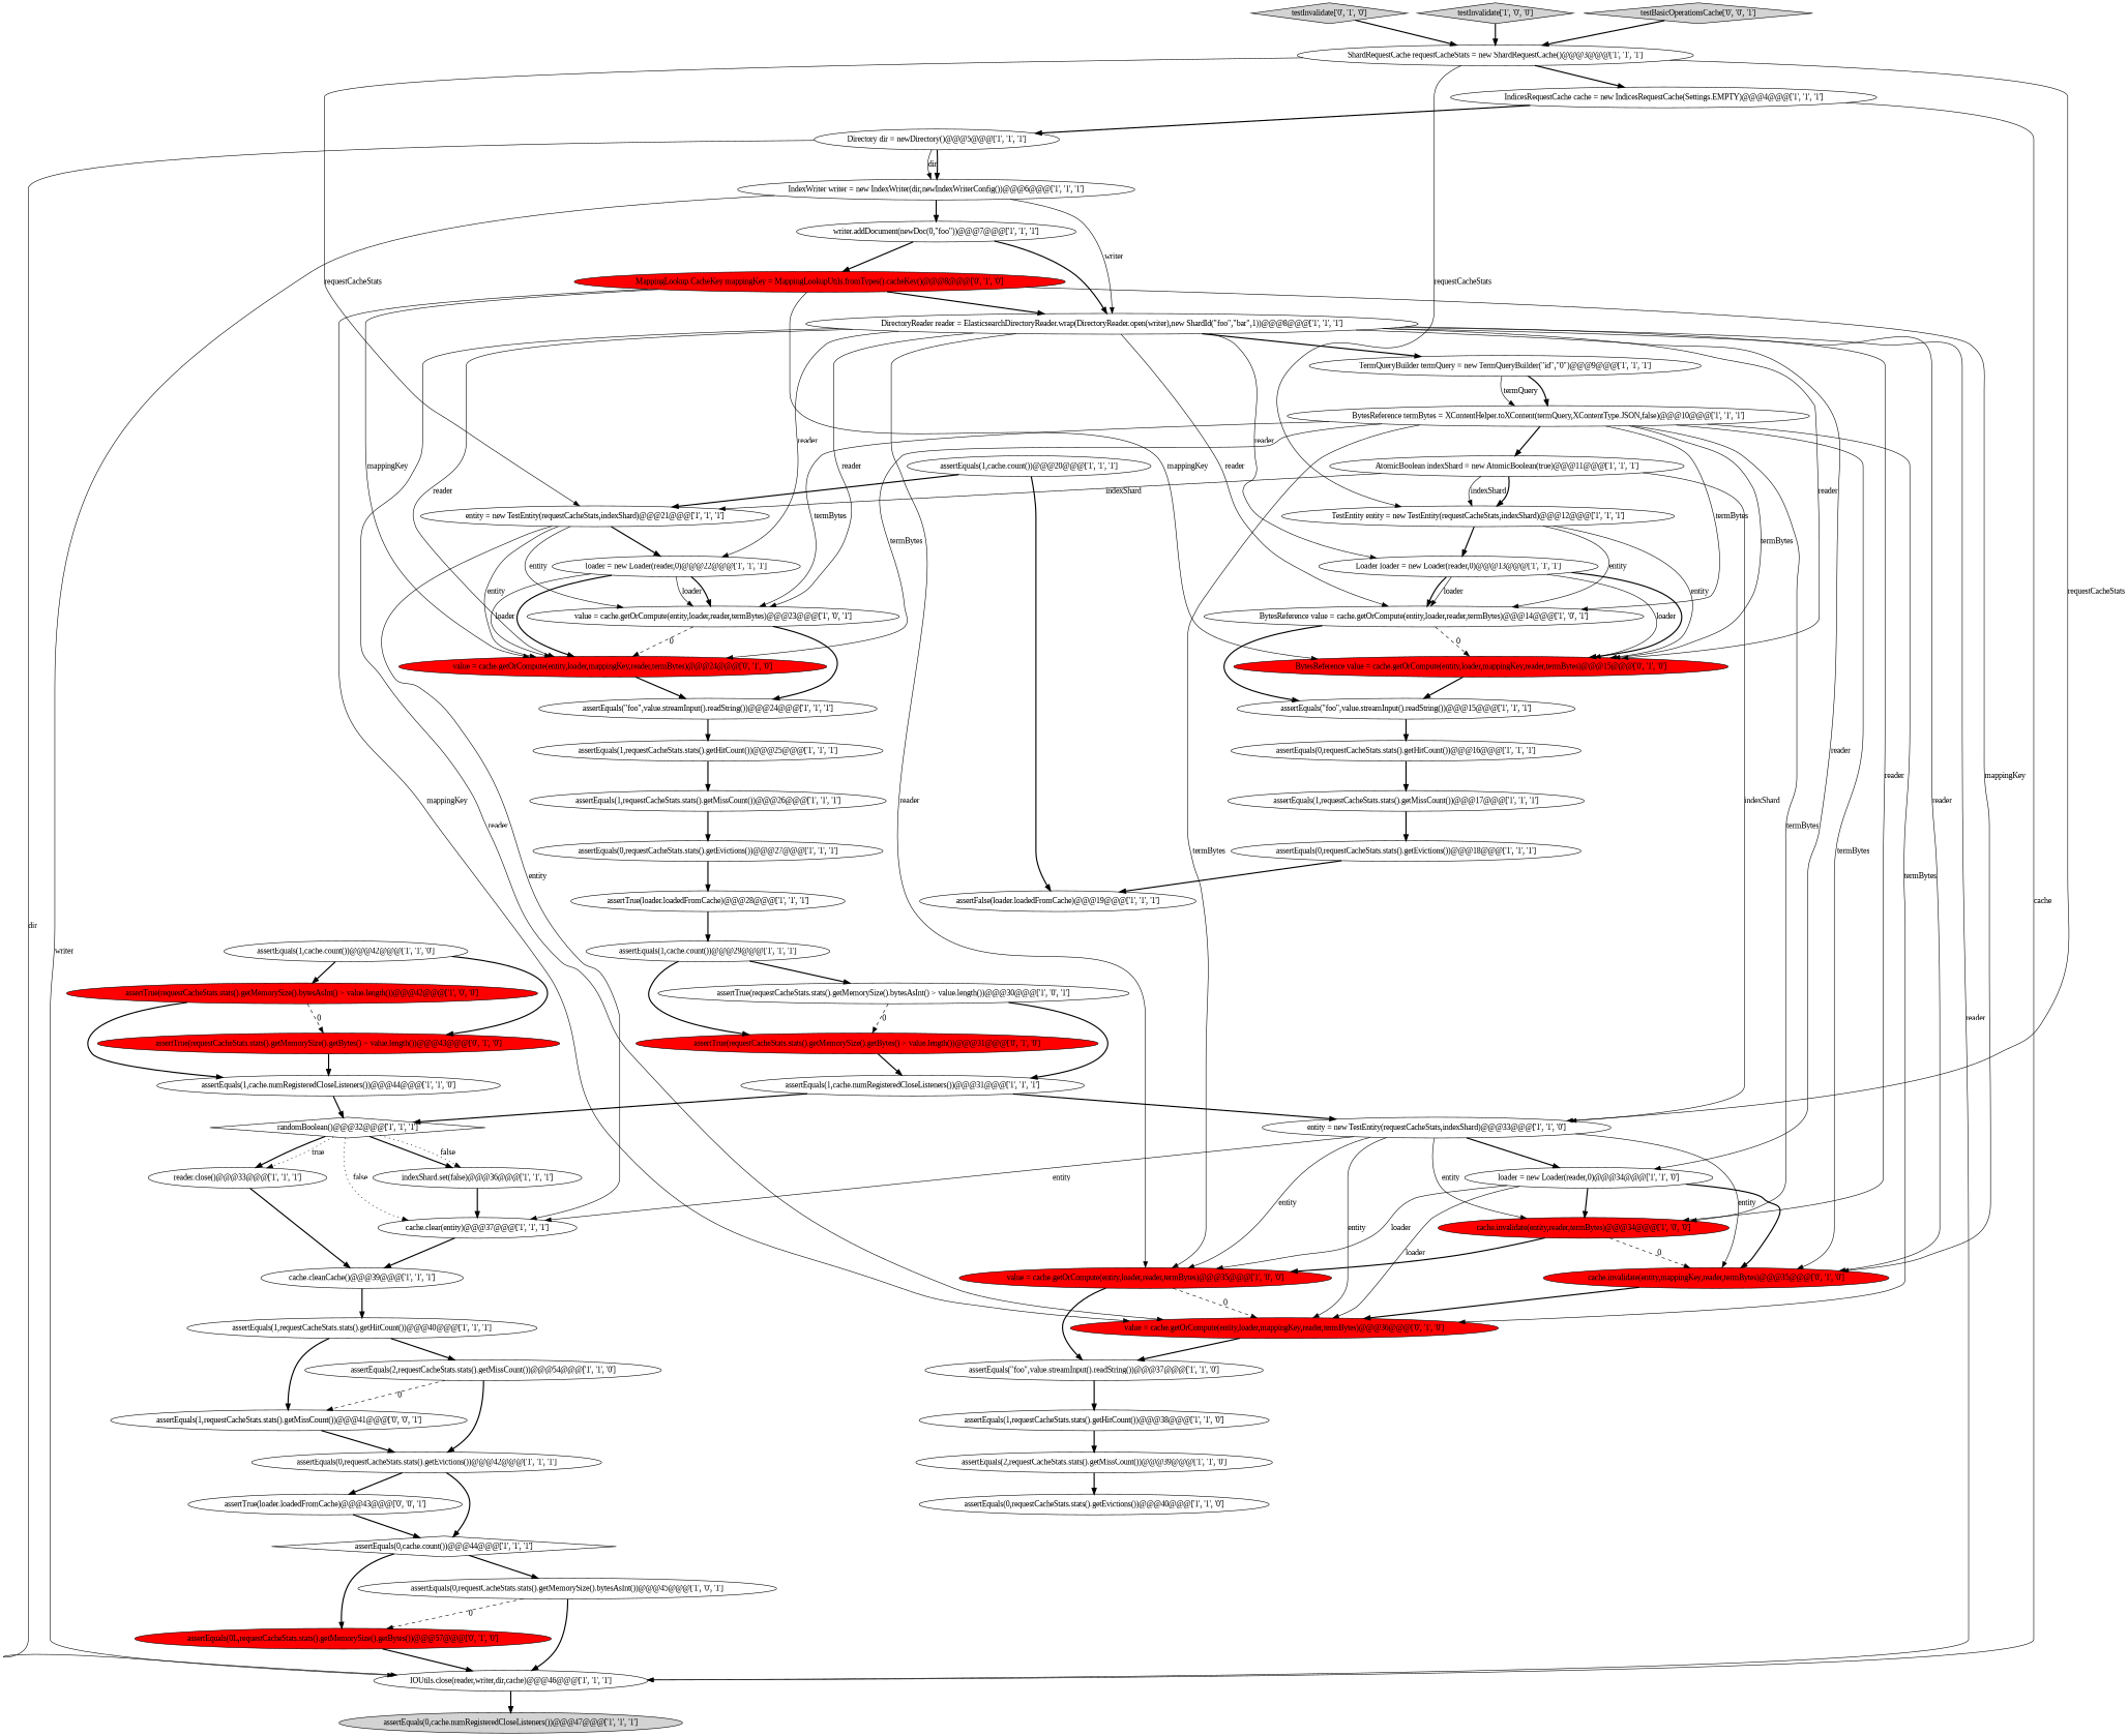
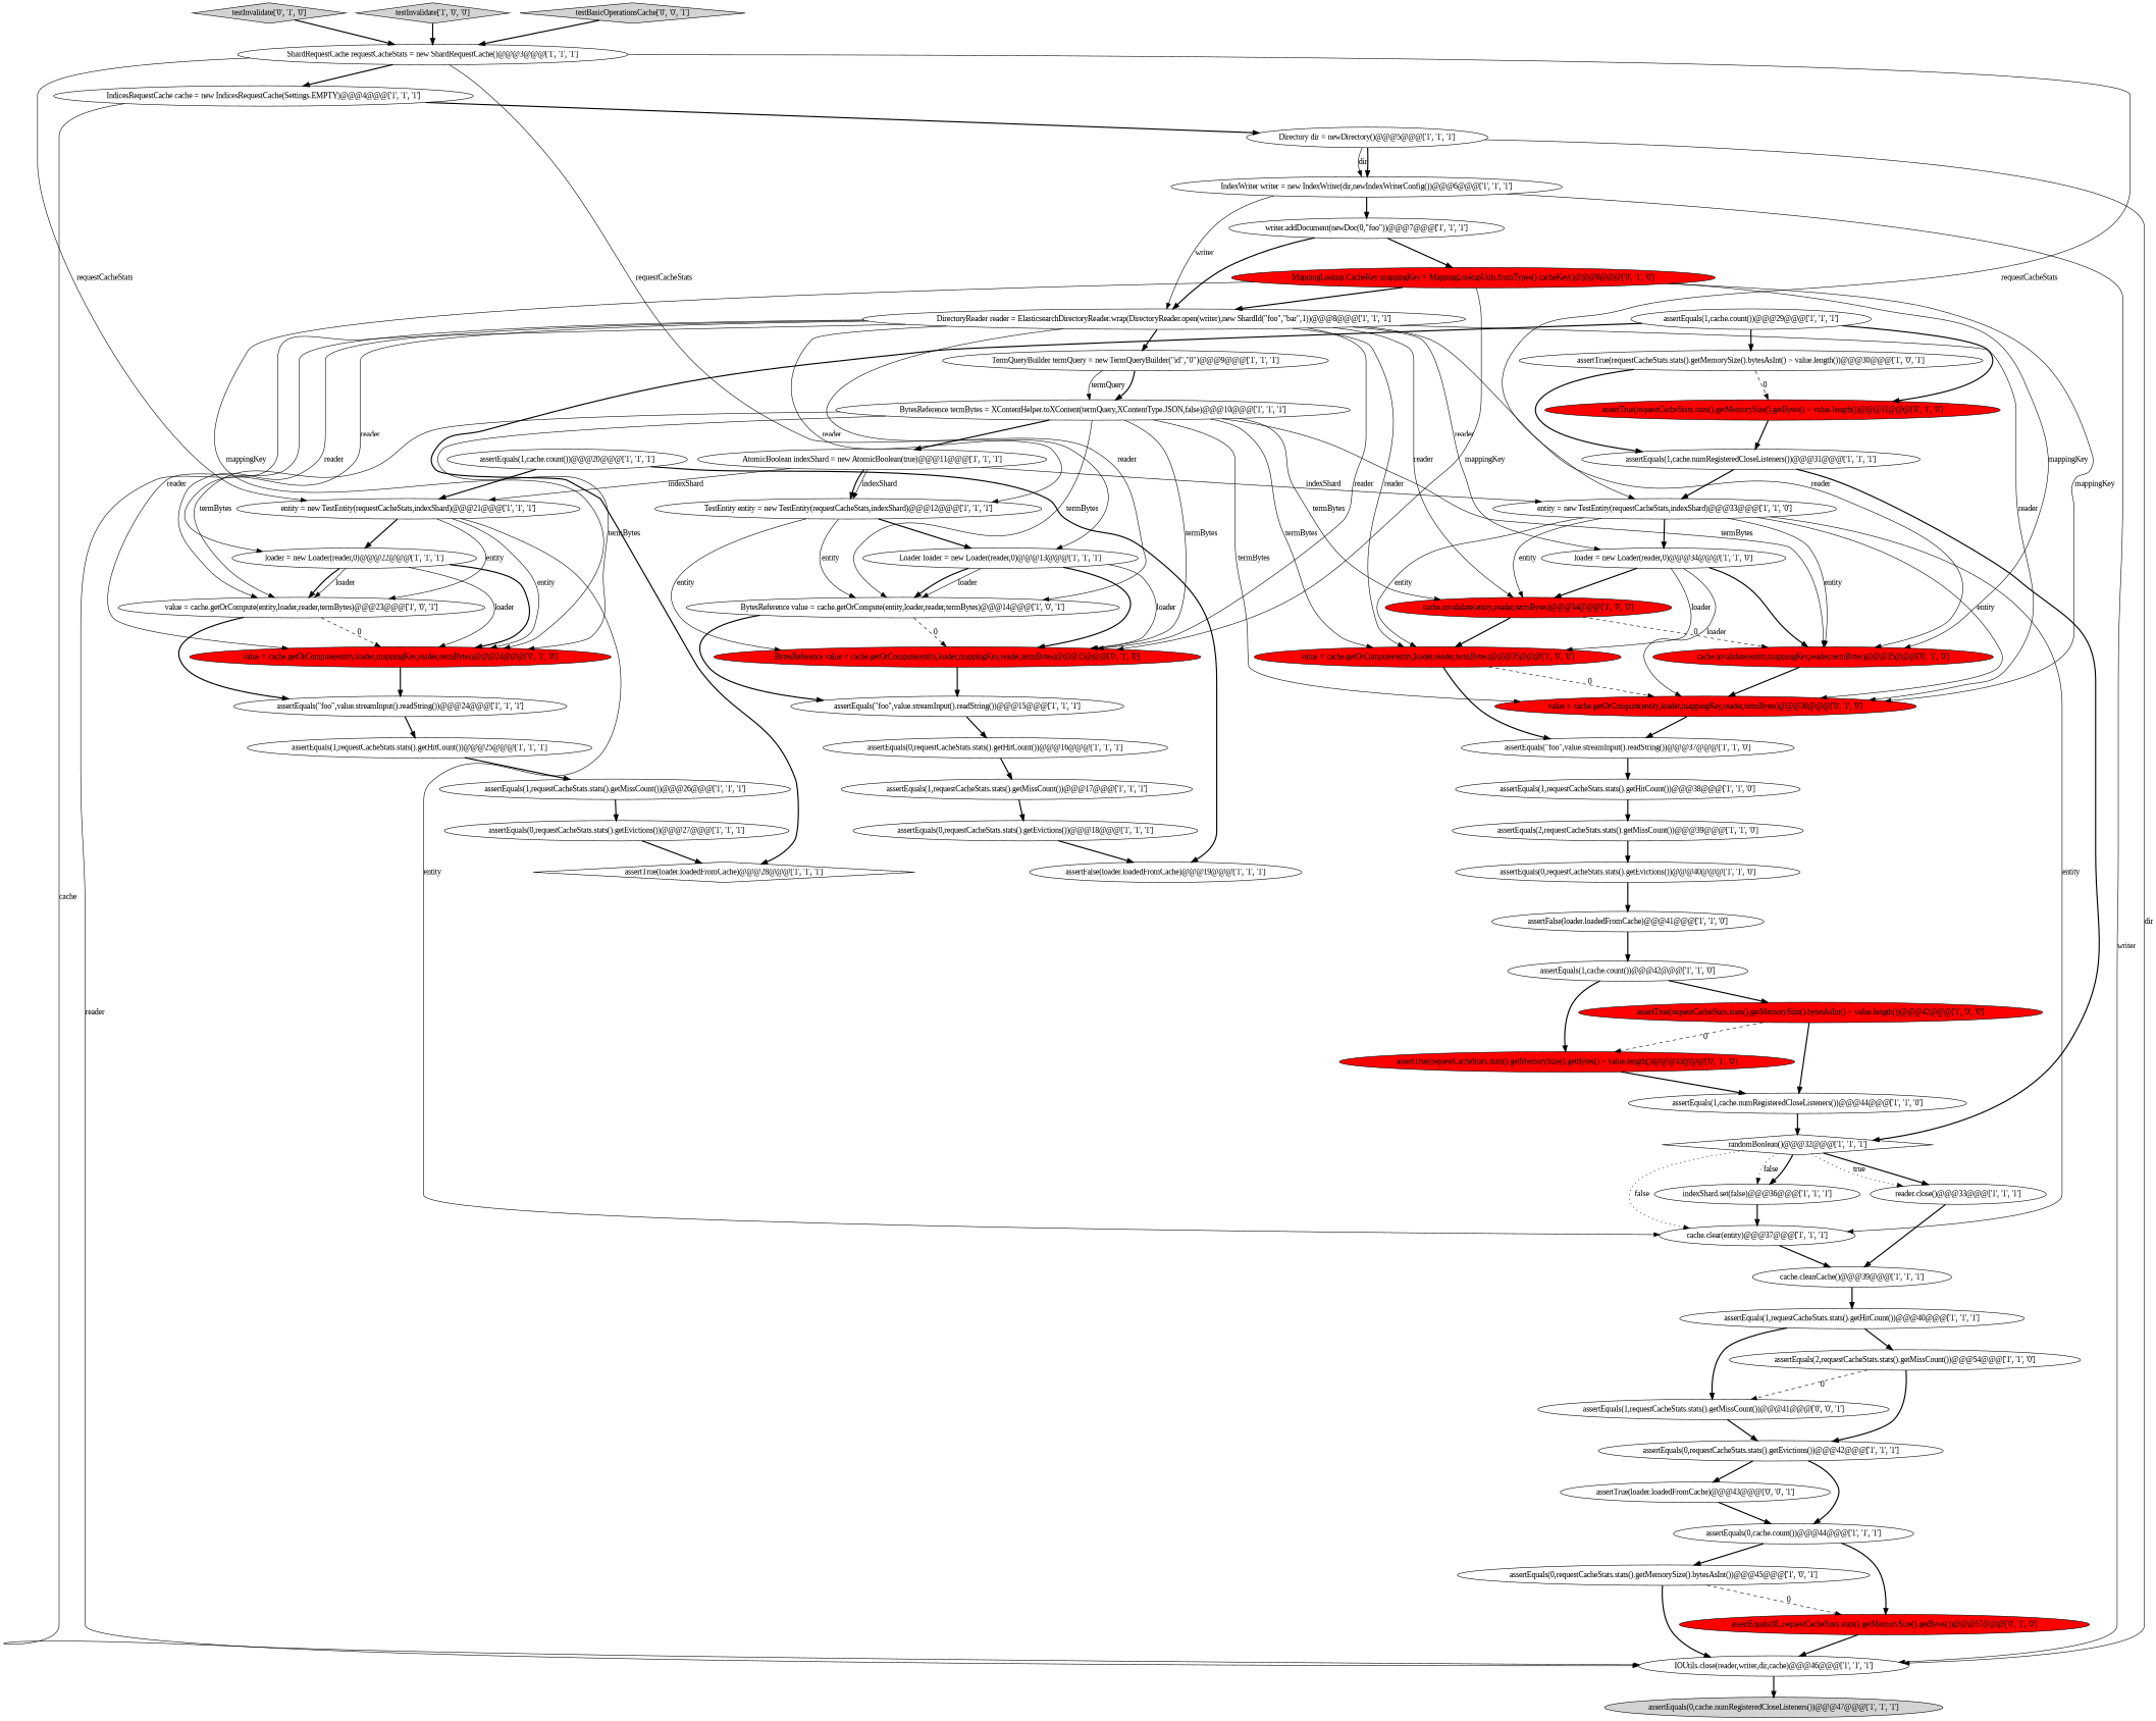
  digraph {
    fontname="Liberation Serif"
    node [fillcolor=white fontname="Liberation Serif" shape=ellipse style=filled]
    edge [fontname="Liberation Serif" style=bold]
    n1 [label="assertEquals(2,requestCacheStats.stats().getMissCount())@@@39@@@['1', '1', '0']"]
    n2 [label="assertEquals(0,requestCacheStats.stats().getEvictions())@@@40@@@['1', '1', '0']"]
+   n3 [label="assertFalse(loader.loadedFromCache)@@@41@@@['1', '1', '0']"]
    n4 [fillcolor=red label="BytesReference value = cache.getOrCompute(entity,loader,mappingKey,reader,termBytes)@@@15@@@['0', '1', '0']"]
    n5 [label="assertEquals(\"foo\",value.streamInput().readString())@@@15@@@['1', '1', '1']"]
    n6 [label="assertEquals(0,requestCacheStats.stats().getHitCount())@@@16@@@['1', '1', '1']"]
    n7 [label="entity = new TestEntity(requestCacheStats,indexShard)@@@33@@@['1', '1', '0']"]
    n8 [label="loader = new Loader(reader,0)@@@34@@@['1', '1', '0']"]
    n9 [fillcolor=red label="value = cache.getOrCompute(entity,loader,mappingKey,reader,termBytes)@@@36@@@['0', '1', '0']"]
    n10 [fillcolor=red label="cache.invalidate(entity,mappingKey,reader,termBytes)@@@35@@@['0', '1', '0']"]
    n11 [fillcolor=red label="value = cache.getOrCompute(entity,loader,reader,termBytes)@@@35@@@['1', '0', '0']"]
    n12 [label="cache.clear(entity)@@@37@@@['1', '1', '1']"]
    n13 [fillcolor=red label="cache.invalidate(entity,reader,termBytes)@@@34@@@['1', '0', '0']"]
    n14 [label="assertEquals(\"foo\",value.streamInput().readString())@@@37@@@['1', '1', '0']"]
    n15 [label="cache.cleanCache()@@@39@@@['1', '1', '1']"]
    n16 [label="assertEquals(1,cache.count())@@@29@@@['1', '1', '1']"]
    n17 [fillcolor=red label="assertTrue(requestCacheStats.stats().getMemorySize().getBytes() > value.length())@@@31@@@['0', '1', '0']"]
    n18 [label="assertTrue(requestCacheStats.stats().getMemorySize().bytesAsInt() > value.length())@@@30@@@['1', '0', '1']"]
    n19 [label="assertEquals(1,cache.numRegisteredCloseListeners())@@@31@@@['1', '1', '1']"]
    n20 [label="assertEquals(0,requestCacheStats.stats().getEvictions())@@@27@@@['1', '1', '1']"]
-   n21 [label="assertTrue(loader.loadedFromCache)@@@28@@@['1', '1', '1']"]
+   n21 [label="assertTrue(loader.loadedFromCache)@@@28@@@['1', '1', '1']" shape=diamond]
    n22 [label="assertEquals(1,requestCacheStats.stats().getMissCount())@@@17@@@['1', '1', '1']"]
    n23 [label="assertEquals(0,requestCacheStats.stats().getEvictions())@@@18@@@['1', '1', '1']"]
    n24 [fillcolor=red label="assertTrue(requestCacheStats.stats().getMemorySize().getBytes() > value.length())@@@43@@@['0', '1', '0']"]
    n25 [label="assertEquals(1,cache.numRegisteredCloseListeners())@@@44@@@['1', '1', '0']"]
    n26 [label="randomBoolean()@@@32@@@['1', '1', '1']" shape=diamond]
    n27 [label="writer.addDocument(newDoc(0,\"foo\"))@@@7@@@['1', '1', '1']"]
    n28 [label="DirectoryReader reader = ElasticsearchDirectoryReader.wrap(DirectoryReader.open(writer),new ShardId(\"foo\",\"bar\",1))@@@8@@@['1', '1', '1']"]
    n29 [fillcolor=red label="MappingLookup.CacheKey mappingKey = MappingLookupUtils.fromTypes().cacheKey()@@@8@@@['0', '1', '0']"]
    n30 [label="value = cache.getOrCompute(entity,loader,reader,termBytes)@@@23@@@['1', '0', '1']"]
    n31 [fillcolor=red label="value = cache.getOrCompute(entity,loader,mappingKey,reader,termBytes)@@@24@@@['0', '1', '0']"]
    n32 [label="loader = new Loader(reader,0)@@@22@@@['1', '1', '1']"]
    n33 [label="BytesReference value = cache.getOrCompute(entity,loader,reader,termBytes)@@@14@@@['1', '0', '1']"]
    n34 [label="TermQueryBuilder termQuery = new TermQueryBuilder(\"id\",\"0\")@@@9@@@['1', '1', '1']"]
    n35 [label="Loader loader = new Loader(reader,0)@@@13@@@['1', '1', '1']"]
    n36 [label="IOUtils.close(reader,writer,dir,cache)@@@46@@@['1', '1', '1']"]
    n37 [label="entity = new TestEntity(requestCacheStats,indexShard)@@@21@@@['1', '1', '1']"]
    n38 [label="assertEquals(\"foo\",value.streamInput().readString())@@@24@@@['1', '1', '1']"]
    n39 [label="reader.close()@@@33@@@['1', '1', '1']"]
    n40 [label="indexShard.set(false)@@@36@@@['1', '1', '1']"]
    n41 [label="assertEquals(1,cache.count())@@@42@@@['1', '1', '0']"]
    n42 [fillcolor=red label="assertTrue(requestCacheStats.stats().getMemorySize().bytesAsInt() > value.length())@@@42@@@['1', '0', '0']"]
    n43 [fillcolor=lightgray label="testInvalidate['0', '1', '0']" shape=diamond]
    n44 [label="ShardRequestCache requestCacheStats = new ShardRequestCache()@@@3@@@['1', '1', '1']"]
    n45 [label="IndicesRequestCache cache = new IndicesRequestCache(Settings.EMPTY)@@@4@@@['1', '1', '1']"]
    n46 [label="TestEntity entity = new TestEntity(requestCacheStats,indexShard)@@@12@@@['1', '1', '1']"]
    n47 [label="BytesReference termBytes = XContentHelper.toXContent(termQuery,XContentType.JSON,false)@@@10@@@['1', '1', '1']"]
    n48 [label="AtomicBoolean indexShard = new AtomicBoolean(true)@@@11@@@['1', '1', '1']"]
    n49 [label="assertFalse(loader.loadedFromCache)@@@19@@@['1', '1', '1']"]
    n50 [label="assertEquals(2,requestCacheStats.stats().getMissCount())@@@54@@@['1', '1', '0']"]
    n51 [label="assertEquals(0,requestCacheStats.stats().getEvictions())@@@42@@@['1', '1', '1']"]
    n52 [label="assertEquals(1,requestCacheStats.stats().getMissCount())@@@41@@@['0', '0', '1']"]
-   n53 [label="assertEquals(0,cache.count())@@@44@@@['1', '1', '1']" shape=diamond]
+   n53 [label="assertEquals(0,cache.count())@@@44@@@['1', '1', '1']"]
    n54 [label="assertTrue(loader.loadedFromCache)@@@43@@@['0', '0', '1']"]
    n55 [fillcolor=red label="assertEquals(0L,requestCacheStats.stats().getMemorySize().getBytes())@@@57@@@['0', '1', '0']"]
    n56 [label="assertEquals(0,requestCacheStats.stats().getMemorySize().bytesAsInt())@@@45@@@['1', '0', '1']"]
    n57 [label="Directory dir = newDirectory()@@@5@@@['1', '1', '1']"]
    n58 [label="IndexWriter writer = new IndexWriter(dir,newIndexWriterConfig())@@@6@@@['1', '1', '1']"]
    n59 [fillcolor=lightgray label="assertEquals(0,cache.numRegisteredCloseListeners())@@@47@@@['1', '1', '1']"]
    n60 [label="assertEquals(1,requestCacheStats.stats().getHitCount())@@@25@@@['1', '1', '1']"]
    n61 [label="assertEquals(1,requestCacheStats.stats().getHitCount())@@@38@@@['1', '1', '0']"]
    n62 [label="assertEquals(1,requestCacheStats.stats().getMissCount())@@@26@@@['1', '1', '1']"]
    n63 [label="assertEquals(1,requestCacheStats.stats().getHitCount())@@@40@@@['1', '1', '1']"]
    n64 [label="assertEquals(1,cache.count())@@@20@@@['1', '1', '1']"]
    n65 [fillcolor=lightgray label="testInvalidate['1', '0', '0']" shape=diamond]
    n66 [fillcolor=lightgray label="testBasicOperationsCache['0', '0', '1']" shape=diamond]
    n1 -> n2
+   n2 -> n3
+   n3 -> n41
    n4 -> n5
    n5 -> n6
    n6 -> n22
    n7 -> n8
    n7 -> n9 [label=entity style=solid]
    n7 -> n10 [label=entity style=solid]
    n7 -> n11 [label=entity style=solid]
    n7 -> n12 [label=entity style=solid]
    n7 -> n13 [label=entity style=solid]
    n8 -> n9 [label=loader style=solid]
    n8 -> n10
    n8 -> n11 [label=loader style=solid]
    n8 -> n13
    n9 -> n14
    n10 -> n9
    n11 -> n9 [label=0 style=dashed]
    n11 -> n14
    n12 -> n15
    n13 -> n10 [label=0 style=dashed]
    n13 -> n11
    n14 -> n61
    n15 -> n63
    n16 -> n17
    n16 -> n18
    n17 -> n19
    n18 -> n17 [label=0 style=dashed]
    n18 -> n19
    n19 -> n7
    n19 -> n26
    n20 -> n21
-   n21 -> n16
+   n16 -> n21
    n22 -> n23
    n23 -> n49
    n24 -> n25
    n25 -> n26
    n26 -> n12 [label=false style=dotted]
    n26 -> n39
    n26 -> n39 [label=true style=dotted]
    n26 -> n40
    n26 -> n40 [label=false style=dotted]
    n27 -> n28
    n27 -> n29
    n28 -> n4 [label=reader style=solid]
    n28 -> n8 [label=reader style=solid]
    n28 -> n9 [label=reader style=solid]
    n28 -> n10 [label=reader style=solid]
    n28 -> n11 [label=reader style=solid]
    n28 -> n13 [label=reader style=solid]
    n28 -> n30 [label=reader style=solid]
    n28 -> n31 [label=reader style=solid]
    n28 -> n32 [label=reader style=solid]
    n28 -> n33 [label=reader style=solid]
    n28 -> n34
    n28 -> n35 [label=reader style=solid]
    n28 -> n36 [label=reader style=solid]
    n29 -> n4 [label=mappingKey style=solid]
    n29 -> n9 [label=mappingKey style=solid]
    n29 -> n10 [label=mappingKey style=solid]
    n29 -> n28
    n29 -> n31 [label=mappingKey style=solid]
    n30 -> n31 [label=0 style=dashed]
    n30 -> n38
    n31 -> n38
    n32 -> n30 [label=loader style=solid]
    n32 -> n30
    n32 -> n31
    n32 -> n31 [label=loader style=solid]
    n33 -> n4 [label=0 style=dashed]
    n33 -> n5
    n34 -> n47
    n34 -> n47 [label=termQuery style=solid]
    n35 -> n4 [label=loader style=solid]
    n35 -> n4
    n35 -> n33 [label=loader style=solid]
    n35 -> n33
    n36 -> n59
    n37 -> n12 [label=entity style=solid]
    n37 -> n30 [label=entity style=solid]
    n37 -> n31 [label=entity style=solid]
    n37 -> n32
    n38 -> n60
    n39 -> n15
    n40 -> n12
    n41 -> n24
    n41 -> n42
    n42 -> n24 [label=0 style=dashed]
    n42 -> n25
    n43 -> n44
    n44 -> n7 [label=requestCacheStats style=solid]
    n44 -> n37 [label=requestCacheStats style=solid]
    n44 -> n45
    n44 -> n46 [label=requestCacheStats style=solid]
    n45 -> n36 [label=cache style=solid]
    n45 -> n57
    n46 -> n4 [label=entity style=solid]
    n46 -> n33 [label=entity style=solid]
    n46 -> n35
    n47 -> n4 [label=termBytes style=solid]
    n47 -> n9 [label=termBytes style=solid]
    n47 -> n10 [label=termBytes style=solid]
    n47 -> n11 [label=termBytes style=solid]
    n47 -> n13 [label=termBytes style=solid]
    n47 -> n30 [label=termBytes style=solid]
    n47 -> n31 [label=termBytes style=solid]
    n47 -> n33 [label=termBytes style=solid]
    n47 -> n48
    n48 -> n7 [label=indexShard style=solid]
    n48 -> n37 [label=indexShard style=solid]
    n48 -> n46 [label=indexShard style=solid]
    n48 -> n46
    n50 -> n51
    n50 -> n52 [label=0 style=dashed]
    n51 -> n53
    n51 -> n54
    n52 -> n51
    n53 -> n55
    n53 -> n56
    n54 -> n53
    n55 -> n36
    n56 -> n36
    n56 -> n55 [label=0 style=dashed]
    n57 -> n36 [label=dir style=solid]
    n57 -> n58 [label=dir style=solid]
    n57 -> n58
    n58 -> n27
    n58 -> n28 [label=writer style=solid]
    n58 -> n36 [label=writer style=solid]
    n60 -> n62
    n61 -> n1
    n62 -> n20
    n63 -> n50
    n63 -> n52
    n64 -> n37
    n64 -> n49
    n65 -> n44
    n66 -> n44
  }
